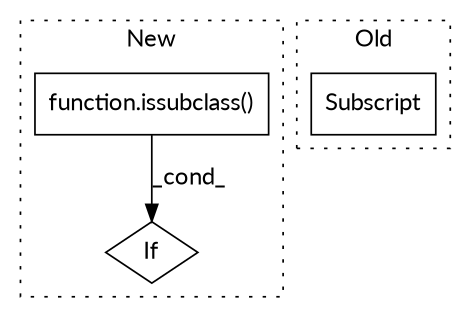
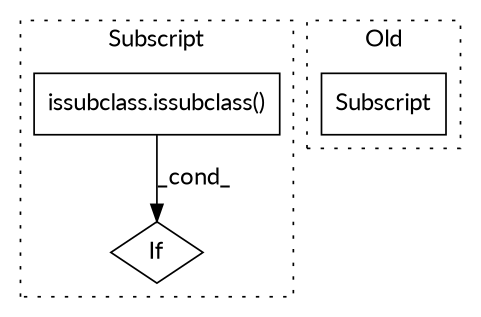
  digraph {
    fontname=Lato
    node [shape=box fontname=Lato]
-   n1 [a=75 l="11,1" label="function.issubclass()" s="4245,4295"]
+   n1 [a=75 l="11,1" label="issubclass.issubclass()" s="4245,4295"]
    n2 [a=96 l=3 label=If s=4242 shape=diamond]
    n3 [a=63 l="26,0" label=Subscript s="4135,0"]
    subgraph cluster_1 {
-     label=New
+     label=Subscript
      style=dotted
      n1
      n2
    }
    subgraph cluster_2 {
      label=Old
      style=dotted
      n3
    }
    n1 -> n2 [label=_cond_ fontname=Lato]
  }
